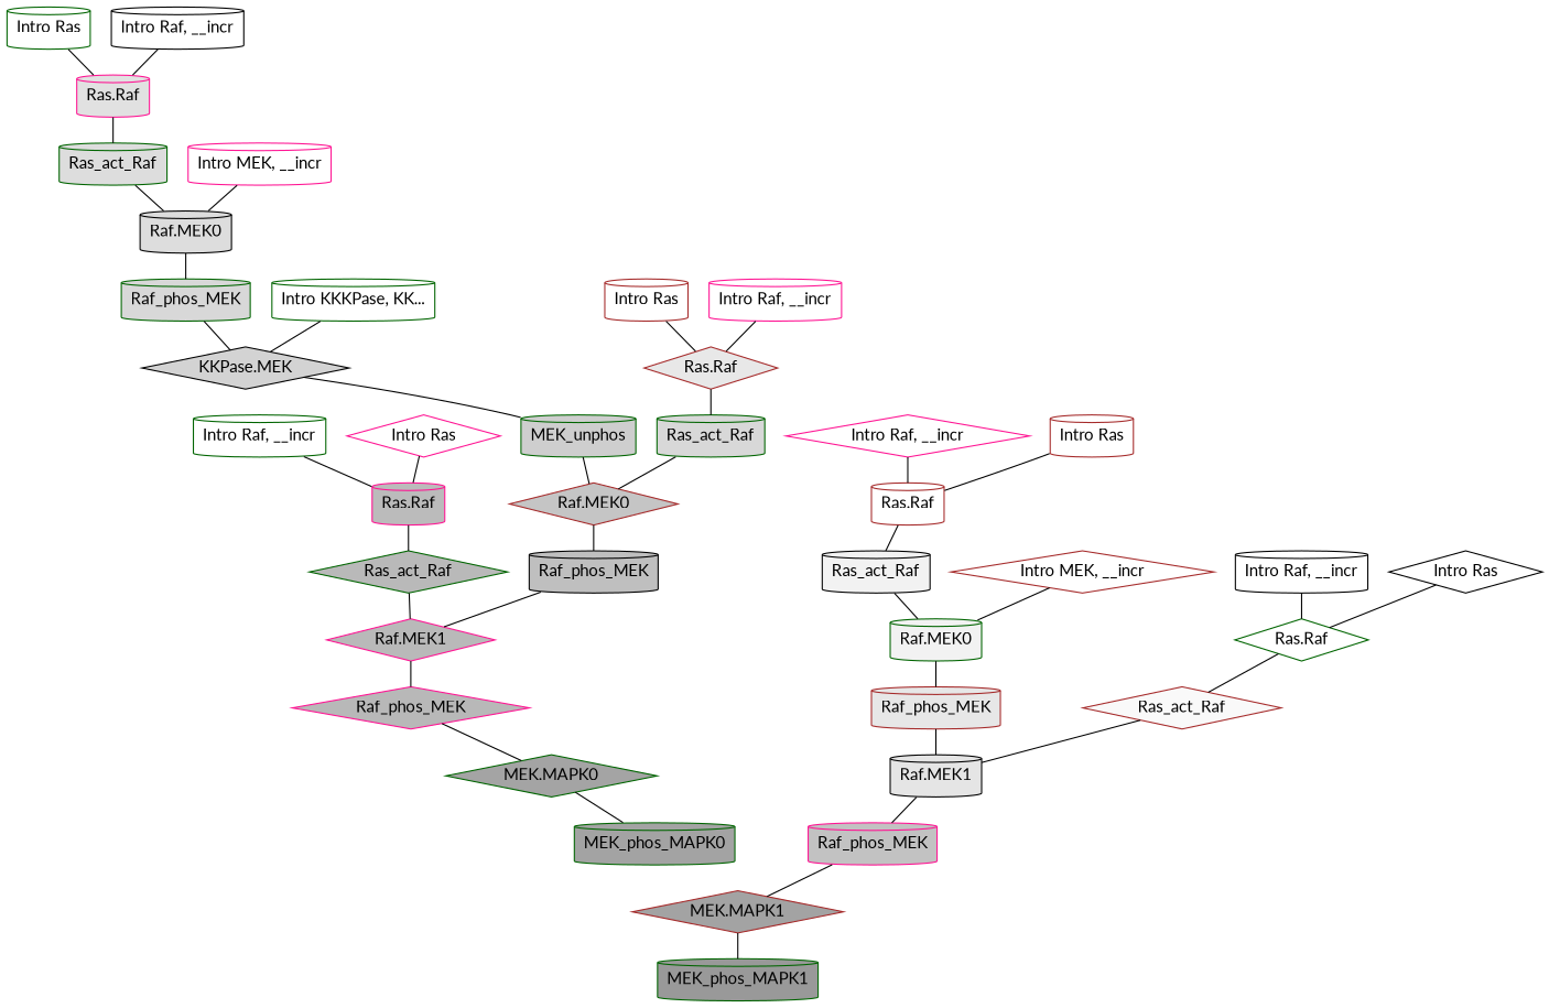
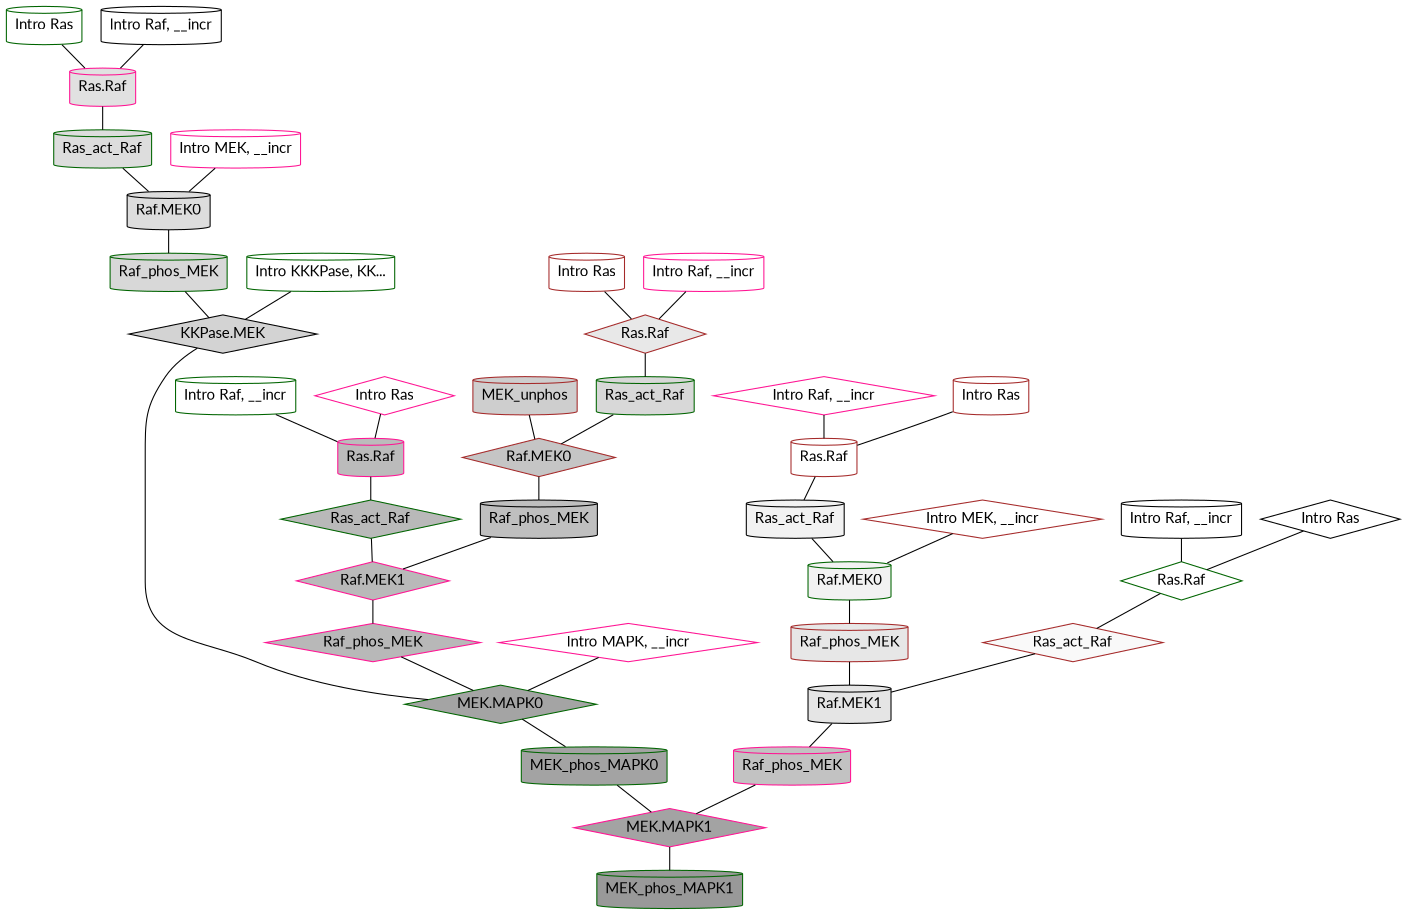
  digraph {
    fontname=Lato
    rankdir=TB
    ranksep=0.30
    node [color=darkgreen fillcolor="0.000 0.000 1.000" fontname=Lato shape=cylinder style=filled]
    edge [color="0.000 0.000 0.000" dir=none fontname=Lato]
    n1 [color=brown label="Intro Ras"]
    n2 [color=brown fillcolor="0.000 0.000 0.907" label="Ras.Raf" shape=diamond]
    n3 [fillcolor="0.000 0.000 0.844" label=Ras_act_Raf]
    n4 [color=brown label="Intro Ras"]
    n5 [color=brown label="Ras.Raf"]
    n6 [color=black fillcolor="0.000 0.000 0.949" label=Ras_act_Raf]
    n7 [color=deeppink label="Intro Ras" shape=diamond]
    n8 [color=deeppink fillcolor="0.000 0.000 0.732" label="Ras.Raf"]
    n9 [fillcolor="0.000 0.000 0.724" label=Ras_act_Raf shape=diamond]
    n10 [label="Intro Ras"]
    n11 [color=deeppink fillcolor="0.000 0.000 0.879" label="Ras.Raf"]
    n12 [fillcolor="0.000 0.000 0.864" label=Ras_act_Raf]
    n13 [color=black label="Intro Ras" shape=diamond]
    n14 [label="Ras.Raf" shape=diamond]
    n15 [color=brown fillcolor="0.000 0.000 0.976" label=Ras_act_Raf shape=diamond]
    n16 [color=black label="Intro Raf, __incr"]
    n17 [color=black label="Intro Raf, __incr"]
    n18 [label="Intro Raf, __incr"]
    n19 [color=deeppink label="Intro Raf, __incr" shape=diamond]
    n20 [color=deeppink label="Intro Raf, __incr"]
    n21 [color=brown label="Intro MEK, __incr" shape=diamond]
    n22 [fillcolor="0.000 0.000 0.949" label="Raf.MEK0"]
    n23 [color=brown fillcolor="0.000 0.000 0.903" label=Raf_phos_MEK]
    n24 [color=deeppink label="Intro MEK, __incr"]
    n25 [color=black fillcolor="0.000 0.000 0.864" label="Raf.MEK0"]
    n26 [fillcolor="0.000 0.000 0.846" label=Raf_phos_MEK]
+   n27 [color=deeppink label="Intro MAPK, __incr" shape=diamond]
    n28 [fillcolor="0.000 0.000 0.644" label="MEK.MAPK0" shape=diamond]
    n29 [fillcolor="0.000 0.000 0.637" label=MEK_phos_MAPK0]
    n30 [label="Intro KKKPase, KK..."]
    n31 [color=black fillcolor="0.000 0.000 0.826" label="KKPase.MEK" shape=diamond]
-   n32 [fillcolor="0.000 0.000 0.806" label=MEK_unphos]
+   n32 [color=brown fillcolor="0.000 0.000 0.806" label=MEK_unphos]
    n33 [color=black fillcolor="0.000 0.000 0.898" label="Raf.MEK1"]
    n34 [color=deeppink fillcolor="0.000 0.000 0.758" label=Raf_phos_MEK]
    n35 [color=brown fillcolor="0.000 0.000 0.772" label="Raf.MEK0" shape=diamond]
-   n36 [color=brown fillcolor="0.000 0.000 0.637" label="MEK.MAPK1" shape=diamond]
+   n36 [color=deeppink fillcolor="0.000 0.000 0.637" label="MEK.MAPK1" shape=diamond]
    n37 [color=black fillcolor="0.000 0.000 0.750" label=Raf_phos_MEK]
    n38 [color=deeppink fillcolor="0.000 0.000 0.724" label="Raf.MEK1" shape=diamond]
    n39 [fillcolor="0.000 0.000 0.600" label=MEK_phos_MAPK1]
    n40 [color=deeppink fillcolor="0.000 0.000 0.721" label=Raf_phos_MEK shape=diamond]
    n1 -> n2
    n2 -> n3
    n3 -> n35
    n4 -> n5
    n5 -> n6
    n6 -> n22
    n7 -> n8
    n8 -> n9
    n9 -> n38
    n10 -> n11
    n11 -> n12
    n12 -> n25
    n13 -> n14
    n14 -> n15
    n15 -> n33
    n16 -> n11
    n17 -> n14
    n18 -> n8
    n19 -> n5
    n20 -> n2
    n21 -> n22
    n22 -> n23
    n23 -> n33
    n24 -> n25
    n25 -> n26
    n26 -> n31
+   n27 -> n28
    n28 -> n29
+   n29 -> n36
    n30 -> n31
-   n31 -> n32
+   n31 -> n28
    n32 -> n35
    n33 -> n34
    n34 -> n36
    n35 -> n37
    n36 -> n39
    n37 -> n38
    n38 -> n40
    n40 -> n28
  }
